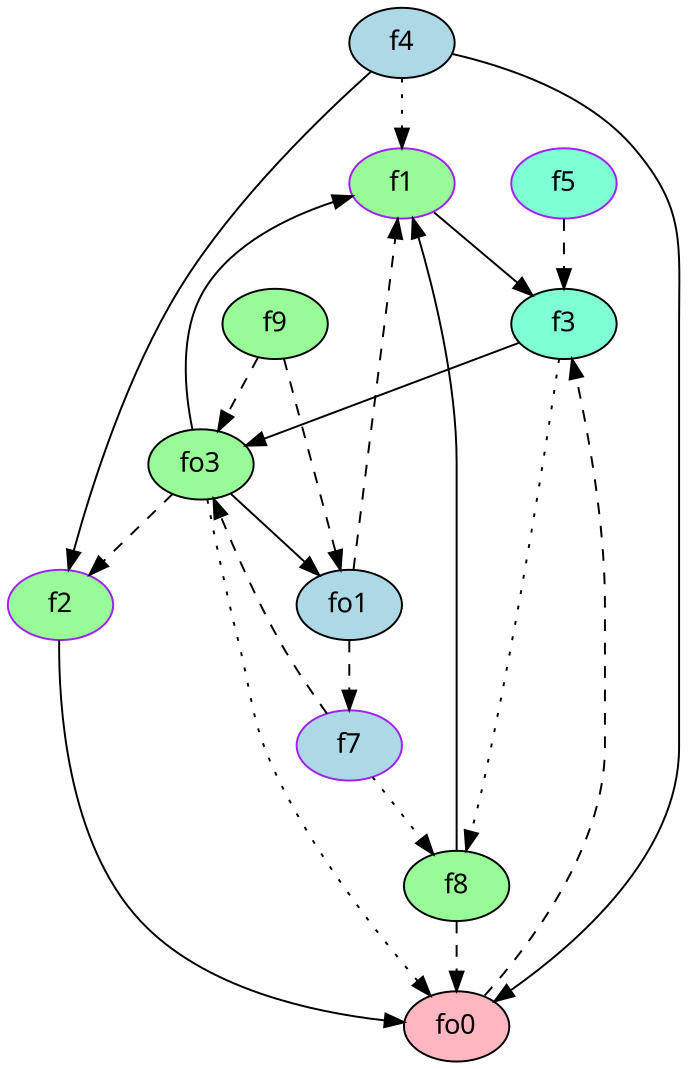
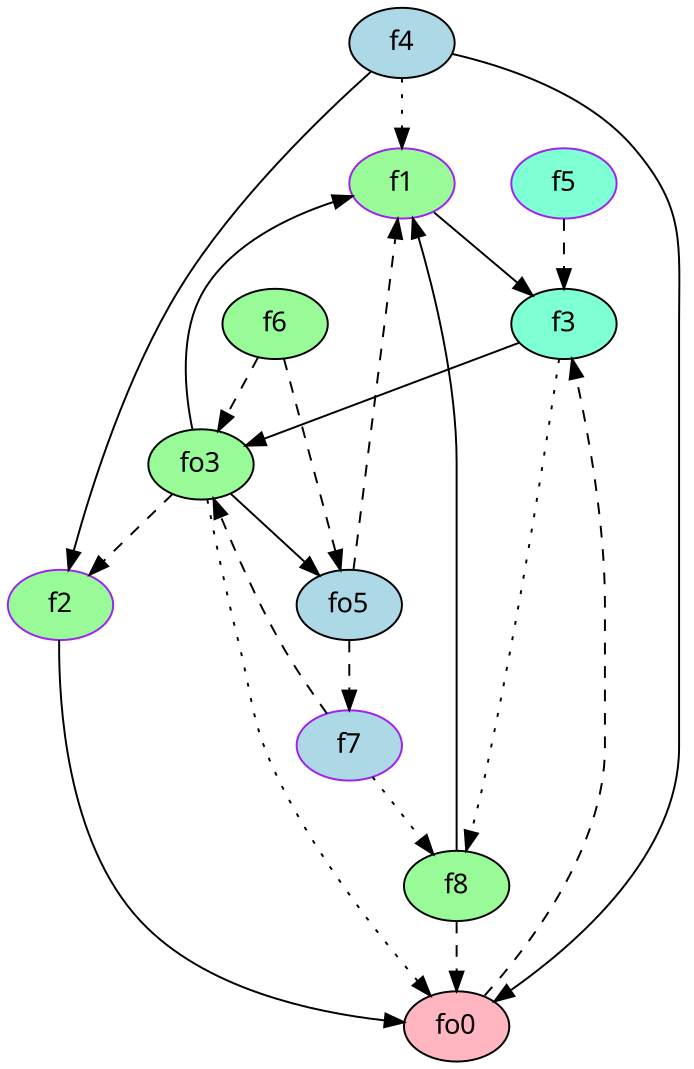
  strict digraph {
    fontname="Noto Sans"
    node [color=black fillcolor=palegreen fontname="Noto Sans" style=filled]
    edge [fontname="Noto Sans" style=dashed weight=2]
    f1 [color=purple]
    f3 [fillcolor=aquamarine]
    f8
    fo3
    f2 [color=purple]
    n6 [fillcolor=lightpink label=fo0]
-   fo1 [fillcolor=lightblue]
+   fo1 [fillcolor=lightblue label=fo5]
    f4 [fillcolor=lightblue]
-   f6 [label=f9]
+   f6
    f5 [color=purple fillcolor=aquamarine]
    f7 [color=purple fillcolor=lightblue]
    f1 -> f3 [style=solid]
    f3 -> f8 [style=dotted]
    f3 -> fo3 [style=solid]
    f8 -> f1 [style=solid]
    f8 -> n6
    fo3 -> f1 [style=solid]
    fo3 -> f2
    fo3 -> n6 [style=dotted]
    fo3 -> fo1 [style=solid]
    f2 -> n6 [style=solid]
    n6 -> f3
    fo1 -> f1
    fo1 -> f7
    f4 -> f1 [style=dotted]
    f4 -> f2 [style=solid]
    f4 -> n6 [style=solid]
    f6 -> fo3
    f6 -> fo1
    f5 -> f3
    f7 -> f8 [style=dotted]
    f7 -> fo3
  }
